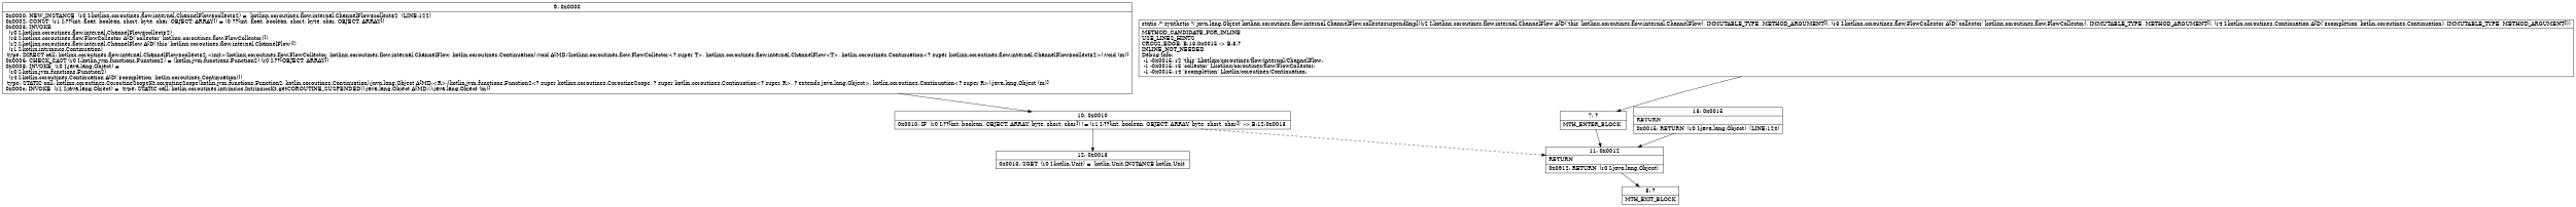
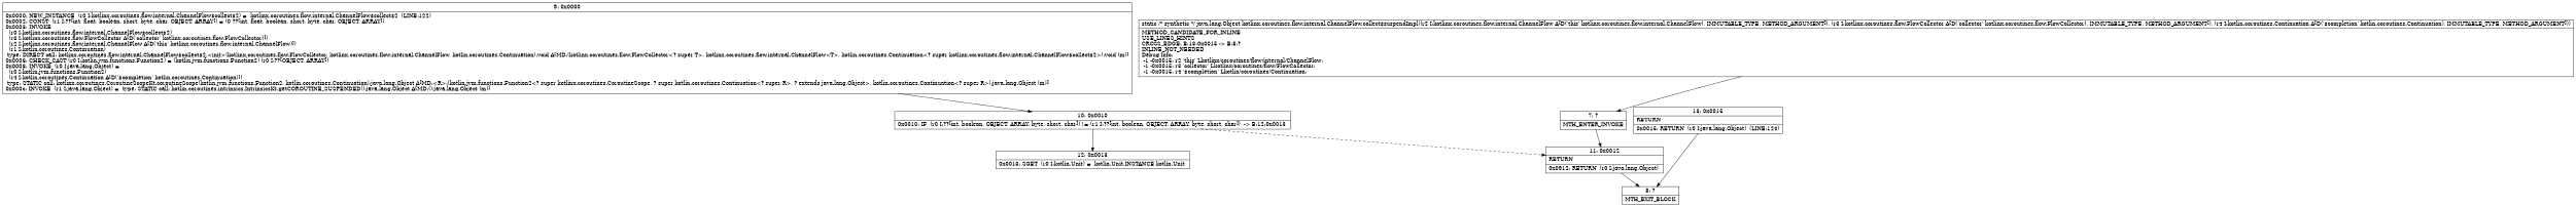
  digraph {
    node [shape=record]
-   n1 [label="{7\:\ ?|MTH_ENTER_BLOCK\l}"]
+   n1 [label="{7\:\ ?|MTH_ENTER_INVOKE\l}"]
    n2 [label="{11\:\ 0x0012|RETURN\l|0x0912: RETURN  (r0 I:java.lang.Object) \l}"]
-   n3 [label="{9\:\ 0x0000|0x0000: NEW_INSTANCE  (r0 I:kotlinx.coroutines.flow.internal.ChannelFlow$collect$2) =  kotlinx.coroutines.flow.internal.ChannelFlow$collect$2  (LINE:122)\l0x0002: CONST  (r1 I:??[int, float, boolean, short, byte, char, OBJECT, ARRAY]) = (0 ??[int, float, boolean, short, byte, char, OBJECT, ARRAY]) \l0x0003: INVOKE  \l  (r0 I:kotlinx.coroutines.flow.internal.ChannelFlow$collect$2)\l  (r3 I:kotlinx.coroutines.flow.FlowCollector A[D('collector' kotlinx.coroutines.flow.FlowCollector)])\l  (r2 I:kotlinx.coroutines.flow.internal.ChannelFlow A[D('this' kotlinx.coroutines.flow.internal.ChannelFlow)])\l  (r1 I:kotlin.intrinsics.Continuation)\l type: DIRECT call: kotlinx.coroutines.flow.internal.ChannelFlow$collect$2.\<init\>(kotlinx.coroutines.flow.FlowCollector, kotlinx.coroutines.flow.internal.ChannelFlow, kotlin.coroutines.Continuation):void A[MD:(kotlinx.coroutines.flow.FlowCollector\<? super T\>, kotlinx.coroutines.flow.internal.ChannelFlow\<T\>, kotlin.coroutines.Continuation\<? super kotlinx.coroutines.flow.internal.ChannelFlow$collect$2\>):void (m)]\l0x0006: CHECK_CAST (r0 I:kotlin.jvm.functions.Function2) = (kotlin.jvm.functions.Function2) (r0 I:??[OBJECT, ARRAY]) \l0x0008: INVOKE  (r0 I:java.lang.Object) = \l  (r0 I:kotlin.jvm.functions.Function2)\l  (r4 I:kotlin.coroutines.Continuation A[D('$completion' kotlin.coroutines.Continuation)])\l type: STATIC call: kotlinx.coroutines.CoroutineScopeKt.coroutineScope(kotlin.jvm.functions.Function2, kotlin.coroutines.Continuation):java.lang.Object A[MD:\<R\>:(kotlin.jvm.functions.Function2\<? super kotlinx.coroutines.CoroutineScope, ? super kotlin.coroutines.Continuation\<? super R\>, ? extends java.lang.Object\>, kotlin.coroutines.Continuation\<? super R\>):java.lang.Object (m)]\l0x000c: INVOKE  (r1 I:java.lang.Object) =  type: STATIC call: kotlin.coroutines.intrinsics.IntrinsicsKt.getCOROUTINE_SUSPENDED():java.lang.Object A[MD:():java.lang.Object (m)]\l}"]
+   n3 [label="{9\:\ 0x0000|0x0000: NEW_INSTANCE  (r0 I:kotlinx.coroutines.flow.internal.ChannelFlow$collect$2) =  kotlinx.coroutines.flow.internal.ChannelFlow$collect$2  (LINE:122)\l0x0002: CONST  (r1 I:??[int, float, boolean, short, byte, char, OBJECT, ARRAY]) = (0 ??[int, float, boolean, short, byte, char, OBJECT, ARRAY]) \l0x0003: INVOKE  \l  (r0 I:kotlinx.coroutines.flow.internal.ChannelFlow$collect$2)\l  (r3 I:kotlinx.coroutines.flow.FlowCollector A[D('collector' kotlinx.coroutines.flow.FlowCollector)])\l  (r2 I:kotlinx.coroutines.flow.internal.ChannelFlow A[D('this' kotlinx.coroutines.flow.internal.ChannelFlow)])\l  (r1 I:kotlin.coroutines.Continuation)\l type: DIRECT call: kotlinx.coroutines.flow.internal.ChannelFlow$collect$2.\<init\>(kotlinx.coroutines.flow.FlowCollector, kotlinx.coroutines.flow.internal.ChannelFlow, kotlin.coroutines.Continuation):void A[MD:(kotlinx.coroutines.flow.FlowCollector\<? super T\>, kotlinx.coroutines.flow.internal.ChannelFlow\<T\>, kotlin.coroutines.Continuation\<? super kotlinx.coroutines.flow.internal.ChannelFlow$collect$2\>):void (m)]\l0x0006: CHECK_CAST (r0 I:kotlin.jvm.functions.Function2) = (kotlin.jvm.functions.Function2) (r0 I:??[OBJECT, ARRAY]) \l0x0008: INVOKE  (r0 I:java.lang.Object) = \l  (r0 I:kotlin.jvm.functions.Function2)\l  (r4 I:kotlin.coroutines.Continuation A[D('$completion' kotlin.coroutines.Continuation)])\l type: STATIC call: kotlinx.coroutines.CoroutineScopeKt.coroutineScope(kotlin.jvm.functions.Function2, kotlin.coroutines.Continuation):java.lang.Object A[MD:\<R\>:(kotlin.jvm.functions.Function2\<? super kotlinx.coroutines.CoroutineScope, ? super kotlin.coroutines.Continuation\<? super R\>, ? extends java.lang.Object\>, kotlin.coroutines.Continuation\<? super R\>):java.lang.Object (m)]\l0x000c: INVOKE  (r1 I:java.lang.Object) =  type: STATIC call: kotlin.coroutines.intrinsics.IntrinsicsKt.getCOROUTINE_SUSPENDED():java.lang.Object A[MD:():java.lang.Object (m)]\l}"]
    n4 [label="{10\:\ 0x0010|0x0010: IF  (r0 I:??[int, boolean, OBJECT, ARRAY, byte, short, char]) != (r1 I:??[int, boolean, OBJECT, ARRAY, byte, short, char])  \-\> B:12:0x0013 \l}"]
    n5 [label="{12\:\ 0x0013|0x0013: SGET  (r0 I:kotlin.Unit) =  kotlin.Unit.INSTANCE kotlin.Unit \l}"]
    n6 [label="{8\:\ ?|MTH_EXIT_BLOCK\l}"]
    n7 [label="{13\:\ 0x0015|RETURN\l|0x0015: RETURN  (r0 I:java.lang.Object)  (LINE:124)\l}"]
    n8 [label="{static \/* synthetic *\/ java.lang.Object kotlinx.coroutines.flow.internal.ChannelFlow.collect$suspendImpl((r2 I:kotlinx.coroutines.flow.internal.ChannelFlow A[D('this' kotlinx.coroutines.flow.internal.ChannelFlow), IMMUTABLE_TYPE, METHOD_ARGUMENT]), (r3 I:kotlinx.coroutines.flow.FlowCollector A[D('collector' kotlinx.coroutines.flow.FlowCollector), IMMUTABLE_TYPE, METHOD_ARGUMENT]), (r4 I:kotlin.coroutines.Continuation A[D('$completion' kotlin.coroutines.Continuation), IMMUTABLE_TYPE, METHOD_ARGUMENT]))  | METHOD_CANDIDATE_FOR_INLINE\lUSE_LINES_HINTS\lCROSS_EDGE: B:13:0x0015 \-\> B:8:?\lINLINE_NOT_NEEDED\lDebug Info:\l  \-1 \-0x0015: r2 'this' Lkotlinx\/coroutines\/flow\/internal\/ChannelFlow;\l  \-1 \-0x0015: r3 'collector' Lkotlinx\/coroutines\/flow\/FlowCollector;\l  \-1 \-0x0015: r4 '$completion' Lkotlin\/coroutines\/Continuation;\l}"]
    n1 -> n2
    n2 -> n6
    n3 -> n4
    n4 -> n2 [style=dashed]
    n4 -> n5
-   n7 -> n2
+   n7 -> n6
    n8 -> n1
  }
